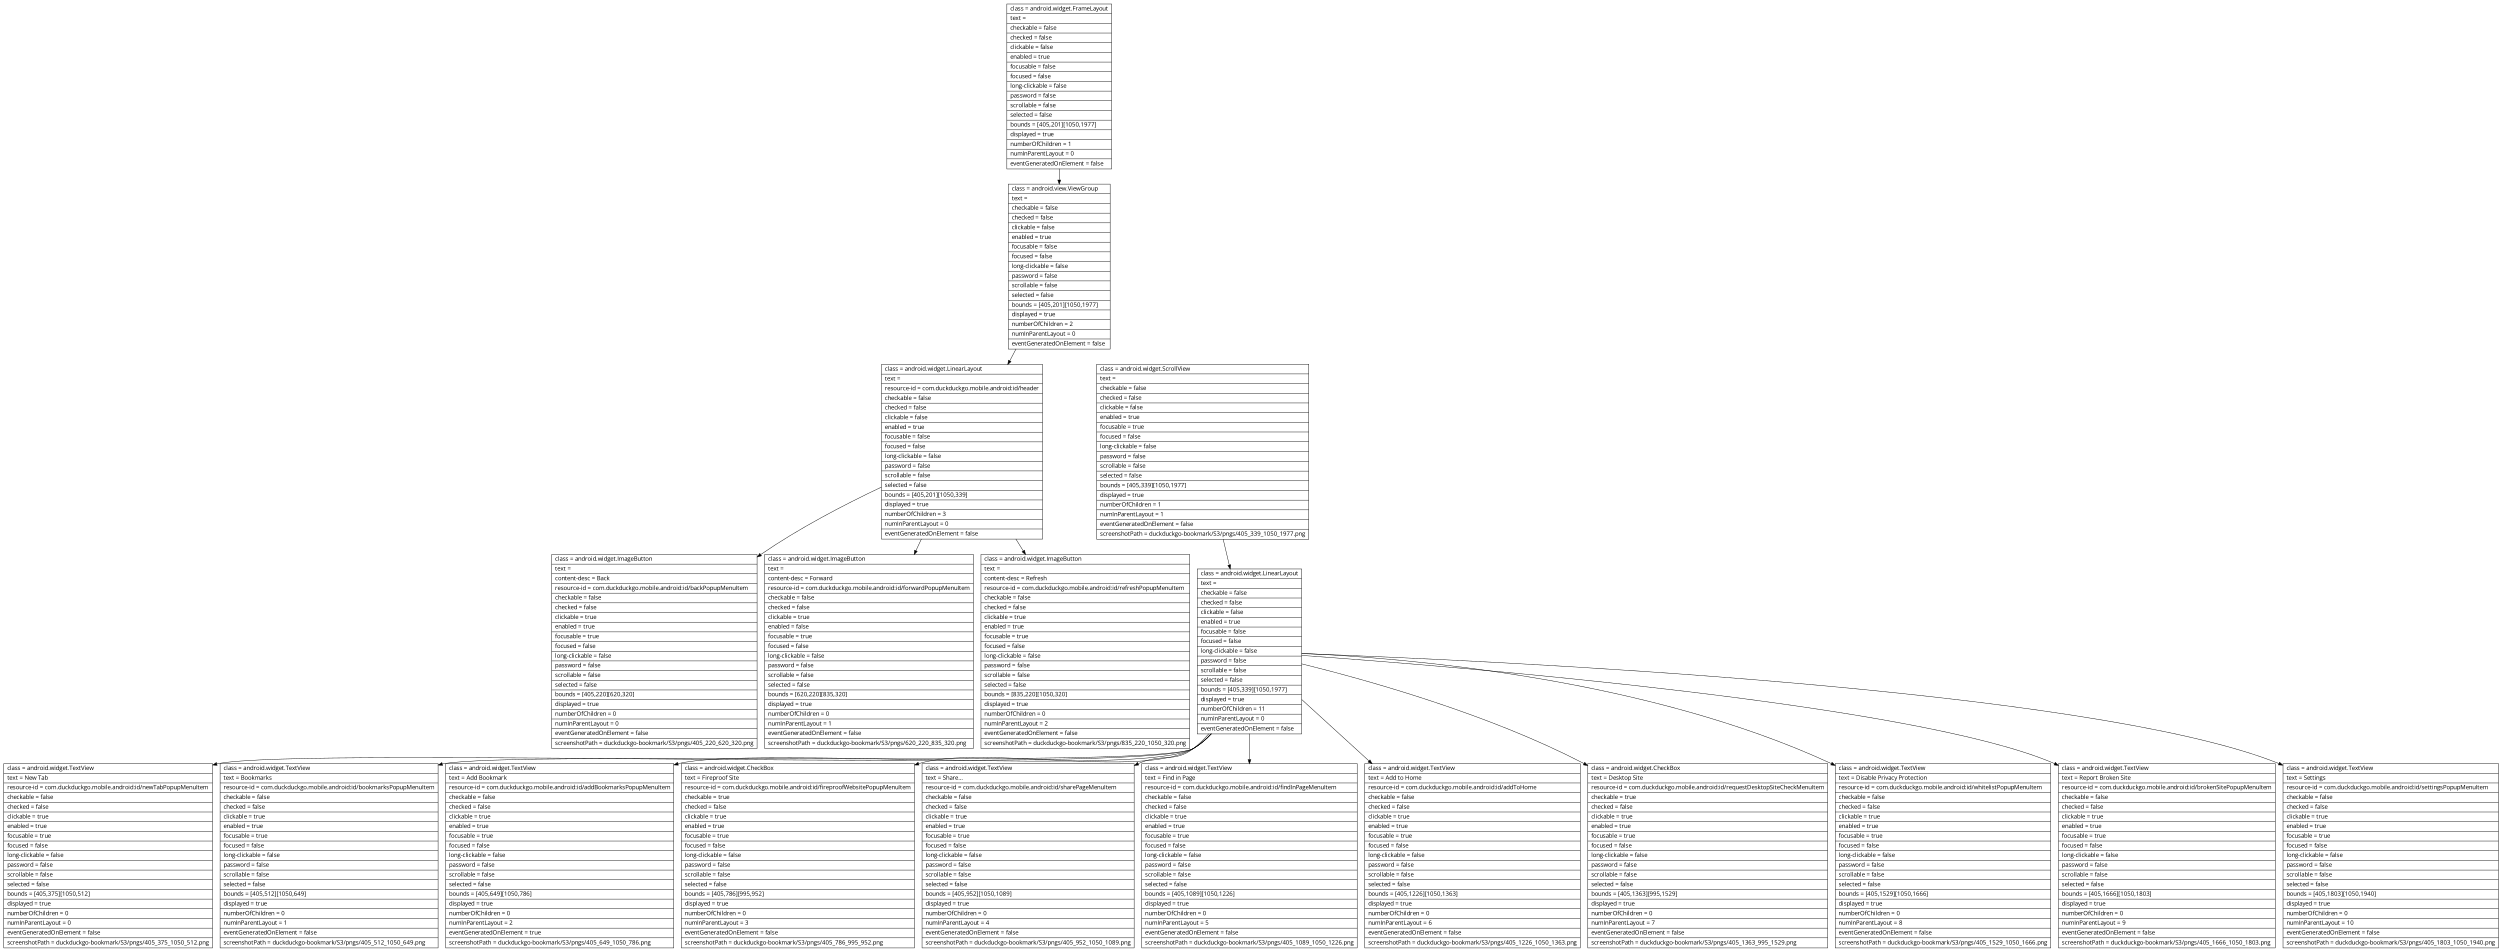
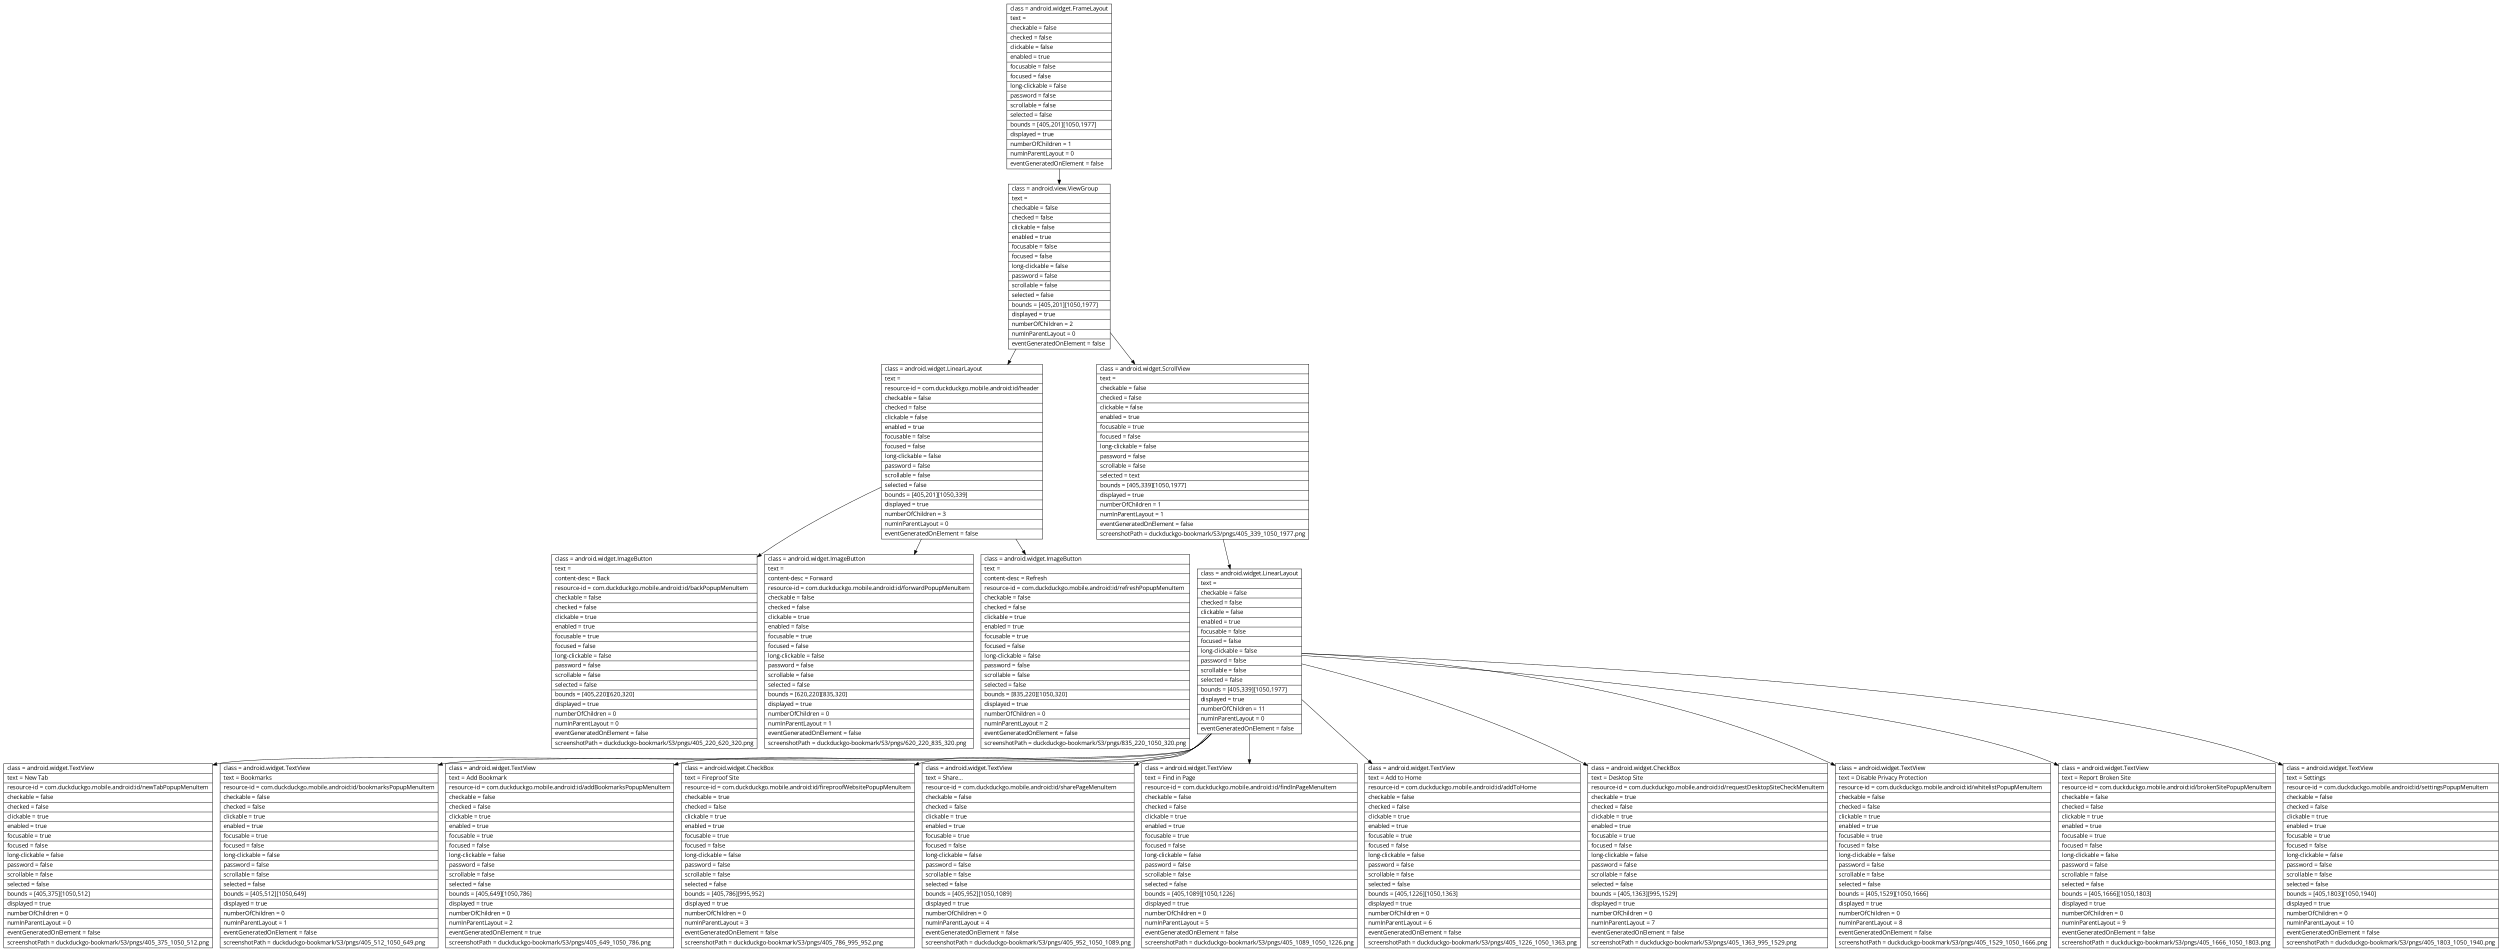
  digraph {
    fontname="Open Sans"
    node [fontname="Open Sans" shape=record]
    edge [fontname="Open Sans"]
    n1 [label="{class = android.widget.FrameLayout\l|text = \l|checkable = false\l|checked = false\l|clickable = false\l|enabled = true\l|focusable = false\l|focused = false\l|long-clickable = false\l|password = false\l|scrollable = false\l|selected = false\l|bounds = [405,201][1050,1977]\l|displayed = true\l|numberOfChildren = 1\l|numInParentLayout = 0\l|eventGeneratedOnElement = false \l}"]
    n2 [label="{class = android.view.ViewGroup\l|text = \l|checkable = false\l|checked = false\l|clickable = false\l|enabled = true\l|focusable = false\l|focused = false\l|long-clickable = false\l|password = false\l|scrollable = false\l|selected = false\l|bounds = [405,201][1050,1977]\l|displayed = true\l|numberOfChildren = 2\l|numInParentLayout = 0\l|eventGeneratedOnElement = false \l}"]
    n3 [label="{class = android.widget.LinearLayout\l|text = \l|resource-id = com.duckduckgo.mobile.android:id/header\l|checkable = false\l|checked = false\l|clickable = false\l|enabled = true\l|focusable = false\l|focused = false\l|long-clickable = false\l|password = false\l|scrollable = false\l|selected = false\l|bounds = [405,201][1050,339]\l|displayed = true\l|numberOfChildren = 3\l|numInParentLayout = 0\l|eventGeneratedOnElement = false \l}"]
-   n4 [label="{class = android.widget.ScrollView\l|text = \l|checkable = false\l|checked = false\l|clickable = false\l|enabled = true\l|focusable = true\l|focused = false\l|long-clickable = false\l|password = false\l|scrollable = false\l|selected = false\l|bounds = [405,339][1050,1977]\l|displayed = true\l|numberOfChildren = 1\l|numInParentLayout = 1\l|eventGeneratedOnElement = false \l|screenshotPath = duckduckgo-bookmark/S3/pngs/405_339_1050_1977.png\l}"]
+   n4 [label="{class = android.widget.ScrollView\l|text = \l|checkable = false\l|checked = false\l|clickable = false\l|enabled = true\l|focusable = true\l|focused = false\l|long-clickable = false\l|password = false\l|scrollable = false\l|selected = text\l|bounds = [405,339][1050,1977]\l|displayed = true\l|numberOfChildren = 1\l|numInParentLayout = 1\l|eventGeneratedOnElement = false \l|screenshotPath = duckduckgo-bookmark/S3/pngs/405_339_1050_1977.png\l}"]
    n5 [label="{class = android.widget.ImageButton\l|text = \l|content-desc = Back\l|resource-id = com.duckduckgo.mobile.android:id/backPopupMenuItem\l|checkable = false\l|checked = false\l|clickable = true\l|enabled = true\l|focusable = true\l|focused = false\l|long-clickable = false\l|password = false\l|scrollable = false\l|selected = false\l|bounds = [405,220][620,320]\l|displayed = true\l|numberOfChildren = 0\l|numInParentLayout = 0\l|eventGeneratedOnElement = false \l|screenshotPath = duckduckgo-bookmark/S3/pngs/405_220_620_320.png\l}"]
    n6 [label="{class = android.widget.ImageButton\l|text = \l|content-desc = Forward\l|resource-id = com.duckduckgo.mobile.android:id/forwardPopupMenuItem\l|checkable = false\l|checked = false\l|clickable = true\l|enabled = false\l|focusable = true\l|focused = false\l|long-clickable = false\l|password = false\l|scrollable = false\l|selected = false\l|bounds = [620,220][835,320]\l|displayed = true\l|numberOfChildren = 0\l|numInParentLayout = 1\l|eventGeneratedOnElement = false \l|screenshotPath = duckduckgo-bookmark/S3/pngs/620_220_835_320.png\l}"]
    n7 [label="{class = android.widget.ImageButton\l|text = \l|content-desc = Refresh\l|resource-id = com.duckduckgo.mobile.android:id/refreshPopupMenuItem\l|checkable = false\l|checked = false\l|clickable = true\l|enabled = true\l|focusable = true\l|focused = false\l|long-clickable = false\l|password = false\l|scrollable = false\l|selected = false\l|bounds = [835,220][1050,320]\l|displayed = true\l|numberOfChildren = 0\l|numInParentLayout = 2\l|eventGeneratedOnElement = false \l|screenshotPath = duckduckgo-bookmark/S3/pngs/835_220_1050_320.png\l}"]
    n8 [label="{class = android.widget.LinearLayout\l|text = \l|checkable = false\l|checked = false\l|clickable = false\l|enabled = true\l|focusable = false\l|focused = false\l|long-clickable = false\l|password = false\l|scrollable = false\l|selected = false\l|bounds = [405,339][1050,1977]\l|displayed = true\l|numberOfChildren = 11\l|numInParentLayout = 0\l|eventGeneratedOnElement = false \l}"]
    n9 [label="{class = android.widget.TextView\l|text = New Tab\l|resource-id = com.duckduckgo.mobile.android:id/newTabPopupMenuItem\l|checkable = false\l|checked = false\l|clickable = true\l|enabled = true\l|focusable = true\l|focused = false\l|long-clickable = false\l|password = false\l|scrollable = false\l|selected = false\l|bounds = [405,375][1050,512]\l|displayed = true\l|numberOfChildren = 0\l|numInParentLayout = 0\l|eventGeneratedOnElement = false \l|screenshotPath = duckduckgo-bookmark/S3/pngs/405_375_1050_512.png\l}"]
    n10 [label="{class = android.widget.TextView\l|text = Bookmarks\l|resource-id = com.duckduckgo.mobile.android:id/bookmarksPopupMenuItem\l|checkable = false\l|checked = false\l|clickable = true\l|enabled = true\l|focusable = true\l|focused = false\l|long-clickable = false\l|password = false\l|scrollable = false\l|selected = false\l|bounds = [405,512][1050,649]\l|displayed = true\l|numberOfChildren = 0\l|numInParentLayout = 1\l|eventGeneratedOnElement = false \l|screenshotPath = duckduckgo-bookmark/S3/pngs/405_512_1050_649.png\l}"]
    n11 [label="{class = android.widget.TextView\l|text = Add Bookmark\l|resource-id = com.duckduckgo.mobile.android:id/addBookmarksPopupMenuItem\l|checkable = false\l|checked = false\l|clickable = true\l|enabled = true\l|focusable = true\l|focused = false\l|long-clickable = false\l|password = false\l|scrollable = false\l|selected = false\l|bounds = [405,649][1050,786]\l|displayed = true\l|numberOfChildren = 0\l|numInParentLayout = 2\l|eventGeneratedOnElement = true \l|screenshotPath = duckduckgo-bookmark/S3/pngs/405_649_1050_786.png\l}"]
    n12 [label="{class = android.widget.CheckBox\l|text = Fireproof Site\l|resource-id = com.duckduckgo.mobile.android:id/fireproofWebsitePopupMenuItem\l|checkable = true\l|checked = false\l|clickable = true\l|enabled = true\l|focusable = true\l|focused = false\l|long-clickable = false\l|password = false\l|scrollable = false\l|selected = false\l|bounds = [405,786][995,952]\l|displayed = true\l|numberOfChildren = 0\l|numInParentLayout = 3\l|eventGeneratedOnElement = false \l|screenshotPath = duckduckgo-bookmark/S3/pngs/405_786_995_952.png\l}"]
    n13 [label="{class = android.widget.TextView\l|text = Share…\l|resource-id = com.duckduckgo.mobile.android:id/sharePageMenuItem\l|checkable = false\l|checked = false\l|clickable = true\l|enabled = true\l|focusable = true\l|focused = false\l|long-clickable = false\l|password = false\l|scrollable = false\l|selected = false\l|bounds = [405,952][1050,1089]\l|displayed = true\l|numberOfChildren = 0\l|numInParentLayout = 4\l|eventGeneratedOnElement = false \l|screenshotPath = duckduckgo-bookmark/S3/pngs/405_952_1050_1089.png\l}"]
    n14 [label="{class = android.widget.TextView\l|text = Find in Page\l|resource-id = com.duckduckgo.mobile.android:id/findInPageMenuItem\l|checkable = false\l|checked = false\l|clickable = true\l|enabled = true\l|focusable = true\l|focused = false\l|long-clickable = false\l|password = false\l|scrollable = false\l|selected = false\l|bounds = [405,1089][1050,1226]\l|displayed = true\l|numberOfChildren = 0\l|numInParentLayout = 5\l|eventGeneratedOnElement = false \l|screenshotPath = duckduckgo-bookmark/S3/pngs/405_1089_1050_1226.png\l}"]
    n15 [label="{class = android.widget.TextView\l|text = Add to Home\l|resource-id = com.duckduckgo.mobile.android:id/addToHome\l|checkable = false\l|checked = false\l|clickable = true\l|enabled = true\l|focusable = true\l|focused = false\l|long-clickable = false\l|password = false\l|scrollable = false\l|selected = false\l|bounds = [405,1226][1050,1363]\l|displayed = true\l|numberOfChildren = 0\l|numInParentLayout = 6\l|eventGeneratedOnElement = false \l|screenshotPath = duckduckgo-bookmark/S3/pngs/405_1226_1050_1363.png\l}"]
    n16 [label="{class = android.widget.CheckBox\l|text = Desktop Site\l|resource-id = com.duckduckgo.mobile.android:id/requestDesktopSiteCheckMenuItem\l|checkable = true\l|checked = false\l|clickable = true\l|enabled = true\l|focusable = true\l|focused = false\l|long-clickable = false\l|password = false\l|scrollable = false\l|selected = false\l|bounds = [405,1363][995,1529]\l|displayed = true\l|numberOfChildren = 0\l|numInParentLayout = 7\l|eventGeneratedOnElement = false \l|screenshotPath = duckduckgo-bookmark/S3/pngs/405_1363_995_1529.png\l}"]
    n17 [label="{class = android.widget.TextView\l|text = Disable Privacy Protection\l|resource-id = com.duckduckgo.mobile.android:id/whitelistPopupMenuItem\l|checkable = false\l|checked = false\l|clickable = true\l|enabled = true\l|focusable = true\l|focused = false\l|long-clickable = false\l|password = false\l|scrollable = false\l|selected = false\l|bounds = [405,1529][1050,1666]\l|displayed = true\l|numberOfChildren = 0\l|numInParentLayout = 8\l|eventGeneratedOnElement = false \l|screenshotPath = duckduckgo-bookmark/S3/pngs/405_1529_1050_1666.png\l}"]
    n18 [label="{class = android.widget.TextView\l|text = Report Broken Site\l|resource-id = com.duckduckgo.mobile.android:id/brokenSitePopupMenuItem\l|checkable = false\l|checked = false\l|clickable = true\l|enabled = true\l|focusable = true\l|focused = false\l|long-clickable = false\l|password = false\l|scrollable = false\l|selected = false\l|bounds = [405,1666][1050,1803]\l|displayed = true\l|numberOfChildren = 0\l|numInParentLayout = 9\l|eventGeneratedOnElement = false \l|screenshotPath = duckduckgo-bookmark/S3/pngs/405_1666_1050_1803.png\l}"]
    n19 [label="{class = android.widget.TextView\l|text = Settings\l|resource-id = com.duckduckgo.mobile.android:id/settingsPopupMenuItem\l|checkable = false\l|checked = false\l|clickable = true\l|enabled = true\l|focusable = true\l|focused = false\l|long-clickable = false\l|password = false\l|scrollable = false\l|selected = false\l|bounds = [405,1803][1050,1940]\l|displayed = true\l|numberOfChildren = 0\l|numInParentLayout = 10\l|eventGeneratedOnElement = false \l|screenshotPath = duckduckgo-bookmark/S3/pngs/405_1803_1050_1940.png\l}"]
    n1 -> n2
    n2 -> n3
+   n2 -> n4
    n3 -> n5
    n3 -> n6
    n3 -> n7
    n4 -> n8
    n8 -> n9
    n8 -> n10
    n8 -> n11
    n8 -> n12
    n8 -> n13
    n8 -> n14
    n8 -> n15
    n8 -> n16
    n8 -> n17
    n8 -> n18
    n8 -> n19
  }
